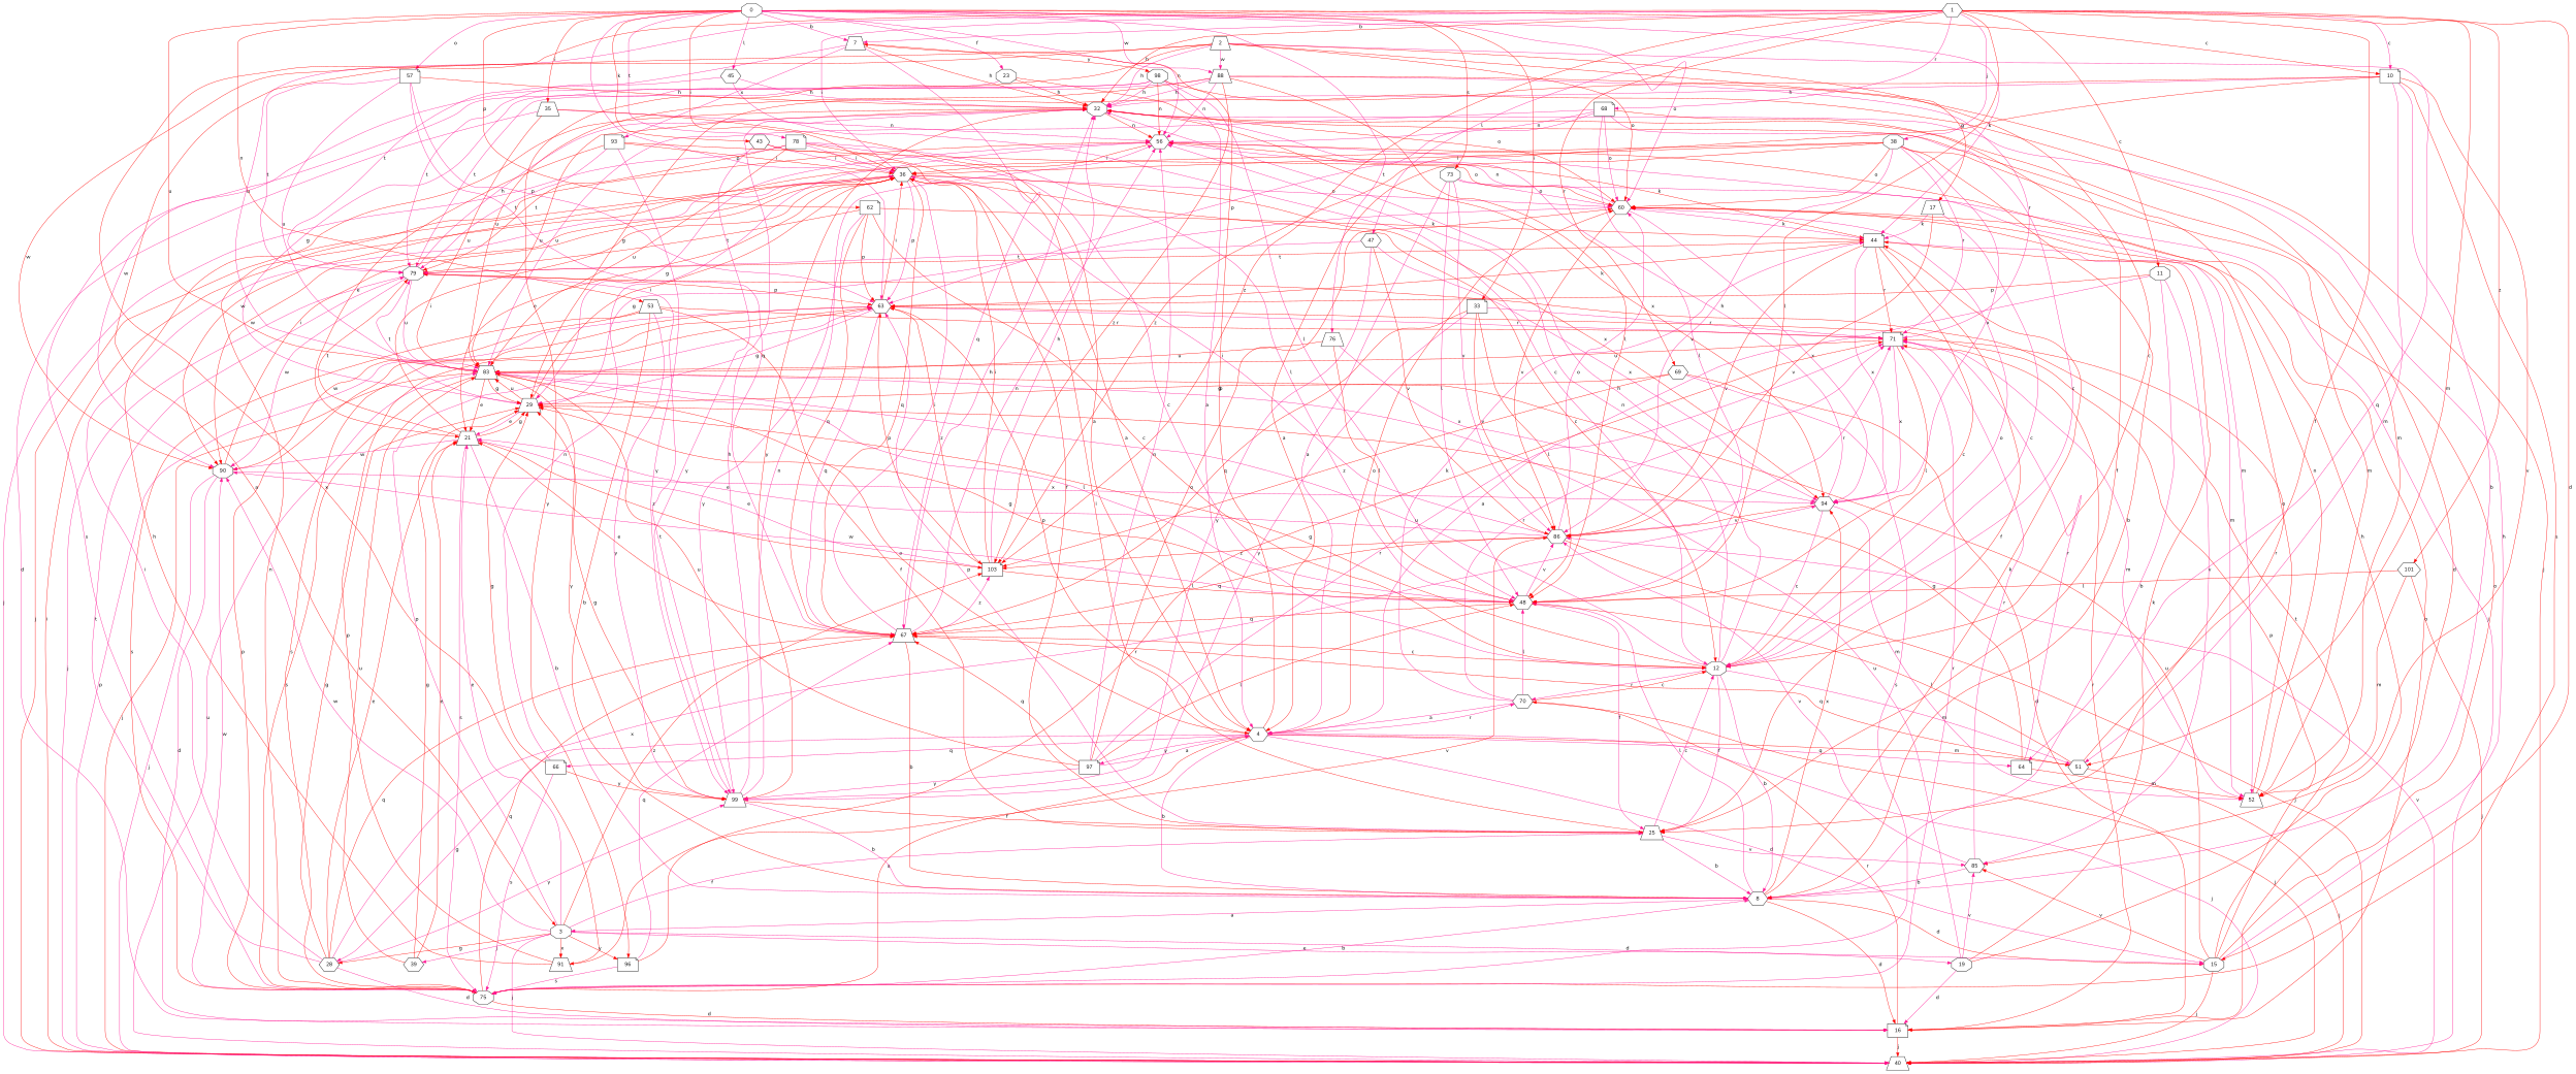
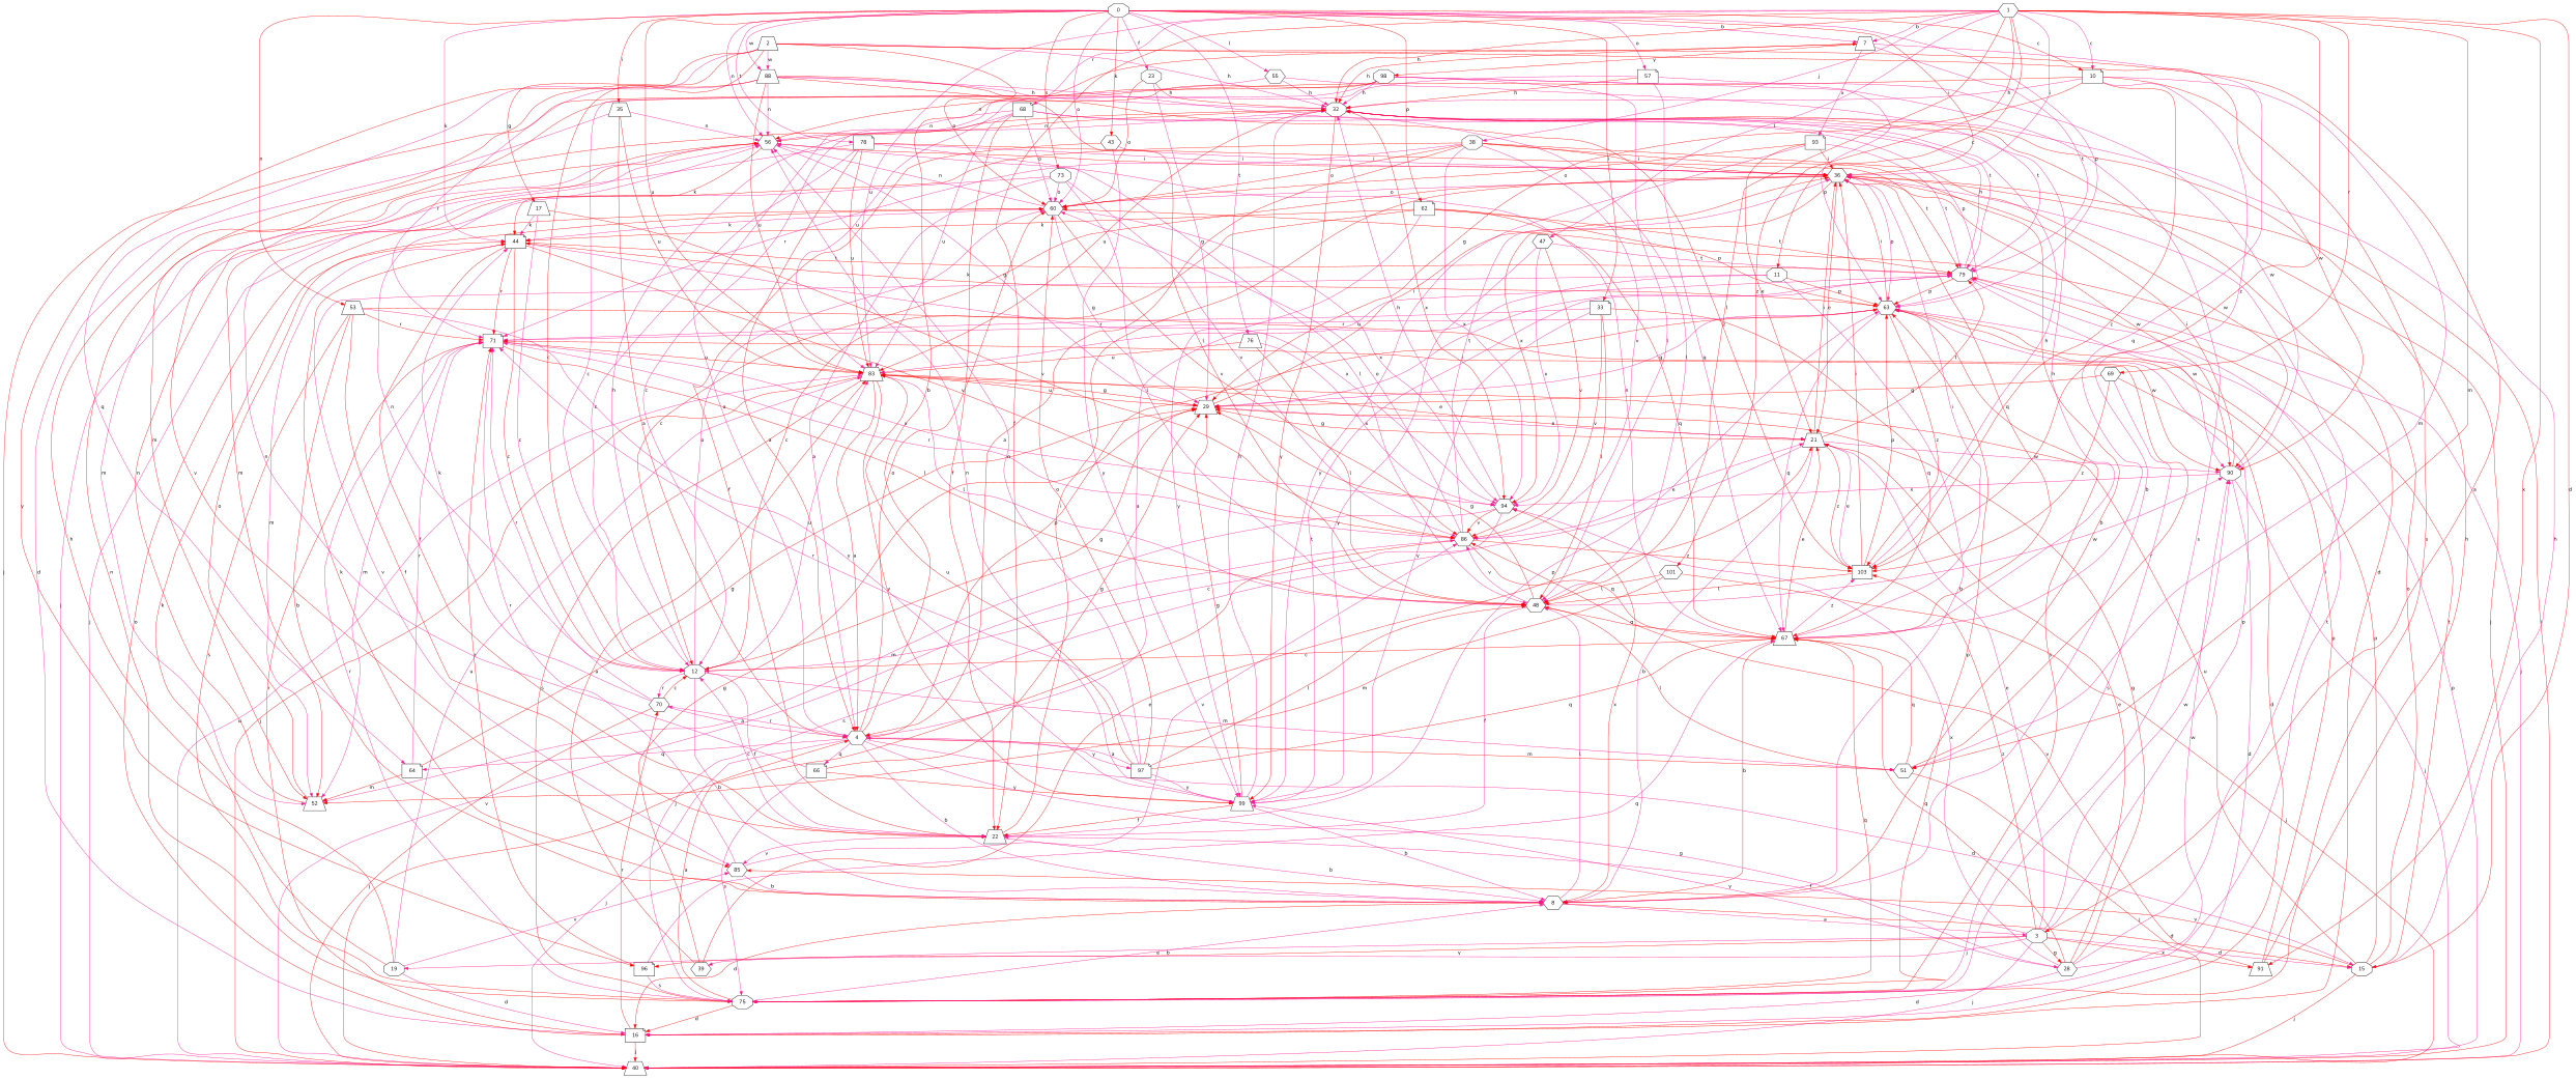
  strict digraph {
    fontname=Nunito
    node [fontname=Nunito shape=hexagon]
    edge [color=deeppink fontname=Nunito]
    0 [shape=octagon]
    7 [shape=trapezium]
    10 [shape=note]
    23 [shape=octagon]
    33 [shape=note]
    35 [shape=trapezium]
    36
    43
    44 [shape=note]
-   45
+   45 [label=55]
    53 [shape=trapezium]
    56
    57 [shape=note]
    60
    62 [shape=note]
    63
    73 [shape=octagon]
    76 [shape=trapezium]
    78 [shape=note]
    83 [shape=trapezium]
    88 [shape=trapezium]
    32 [shape=octagon]
    67 [shape=trapezium]
    79 [shape=octagon]
    93 [shape=note]
    98 [shape=octagon]
    51
    103 [shape=note]
    8
    29 [shape=trapezium]
    75 [shape=octagon]
    85
    48
    71 [shape=note]
    86
    99 [shape=trapezium]
    4
    16 [shape=note]
    12 [shape=octagon]
    90 [shape=octagon]
    21 [shape=trapezium]
    40 [shape=trapezium]
    94
-   25 [shape=trapezium]
+   25 [shape=trapezium label=22]
    52 [shape=trapezium]
    1
    11 [shape=octagon]
    15 [shape=octagon]
    38 [shape=octagon]
    47
    68 [shape=note]
    69
    91 [shape=trapezium]
    101
    2 [shape=trapezium]
    3 [shape=octagon]
    n57 [label=17 shape=trapezium]
    64 [shape=note]
    96 [shape=note]
    19 [shape=octagon]
    28
    39
    70
    66 [shape=note]
    97 [shape=note]
    0 -> 7 [label=b]
    0 -> 10 [color=red label=c]
    0 -> 23 [label=f]
    0 -> 33 [color=red label=i]
    0 -> 35 [color=red label=i]
    0 -> 36 [color=red label=i]
    0 -> 43 [color=red label=k]
    0 -> 44 [label=k]
    0 -> 45 [label=l]
    0 -> 53 [color=red label=n]
    0 -> 56 [label=n]
    0 -> 57 [label=o]
    0 -> 60 [label=o]
    0 -> 62 [color=red label=p]
    0 -> 63 [label=p]
    0 -> 73 [color=red label=s]
    0 -> 76 [label=t]
    0 -> 78 [label=t]
    0 -> 83 [color=red label=u]
    0 -> 88 [label=w]
    7 -> 32 [color=red label=h]
    7 -> 67 [label=q]
    7 -> 79 [label=t]
    7 -> 93 [label=x]
    7 -> 98 [color=red label=y]
    10 -> 32 [label=h]
    10 -> 51 [label=m]
    10 -> 103 [color=red label=z]
    10 -> 8 [label=b]
    10 -> 29 [color=red label=g]
    10 -> 75 [color=red label=s]
    10 -> 85 [color=red label=v]
    23 -> 60 [color=red label=o]
    23 -> 32 [color=red label=h]
    23 -> 29 [label=g]
    33 -> 67 [color=red label=q]
    33 -> 48 [color=red label=l]
    33 -> 71 [label=r]
    33 -> 86 [color=red label=v]
    33 -> 99 [label=y]
    35 -> 56 [label=n]
    35 -> 83 [color=red label=u]
    35 -> 4 [color=red label=a]
    35 -> 16 [label=d]
    36 -> 60 [label=o]
    36 -> 63 [label=p]
    36 -> 67 [color=red label=q]
    36 -> 12 [color=red label=c]
    36 -> 90 [color=red label=w]
    36 -> 21 [color=red label=e]
    36 -> 40 [color=red label=j]
    36 -> 94 [color=red label=x]
    43 -> 36 [label=i]
    43 -> 99 [label=y]
    43 -> 25 [color=red label=f]
    44 -> 79 [color=red label=t]
    44 -> 71 [color=red label=r]
    44 -> 86 [color=red label=v]
    44 -> 12 [color=red label=c]
    44 -> 94 [label=x]
    44 -> 25 [color=red label=f]
    44 -> 52 [label=m]
    45 -> 32 [label=h]
    45 -> 79 [label=t]
    45 -> 12 [label=c]
    53 -> 8 [color=red label=b]
    53 -> 75 [color=red label=s]
    53 -> 71 [color=red label=r]
    53 -> 99 [label=y]
    53 -> 90 [color=red label=w]
    53 -> 25 [color=red label=f]
    56 -> 36 [color=red label=i]
    56 -> 44 [color=red label=k]
    56 -> 29 [label=g]
    56 -> 52 [label=m]
    57 -> 63 [label=p]
    57 -> 83 [label=u]
    57 -> 32 [color=red label=h]
    57 -> 67 [label=q]
-   57 -> 79 [label=t]
    60 -> 44 [label=k]
    60 -> 56 [label=n]
    60 -> 29 [label=g]
    60 -> 86 [color=red label=v]
    60 -> 94 [label=x]
    62 -> 44 [color=red label=k]
    62 -> 63 [color=red label=p]
    62 -> 67 [color=red label=q]
    62 -> 79 [color=red label=t]
    62 -> 99 [label=y]
    62 -> 12 [color=red label=c]
    63 -> 36 [color=red label=i]
    63 -> 44 [color=red label=k]
    63 -> 67 [label=q]
    63 -> 103 [color=red label=z]
    63 -> 29 [label=g]
    63 -> 75 [color=red label=s]
    63 -> 71 [label=r]
    73 -> 60 [label=o]
    73 -> 48 [label=l]
    73 -> 86 [label=v]
    73 -> 4 [label=a]
    73 -> 40 [label=j]
    76 -> 83 [color=red label=u]
    76 -> 48 [color=red label=l]
    76 -> 94 [label=x]
    78 -> 36 [label=i]
    78 -> 83 [color=red label=u]
    78 -> 79 [color=red label=t]
    78 -> 48 [label=l]
    78 -> 4 [color=red label=a]
    78 -> 12 [label=c]
    78 -> 40 [label=j]
    83 -> 29 [color=red label=g]
    83 -> 75 [color=red label=s]
    83 -> 48 [label=l]
    83 -> 99 [color=red label=y]
    83 -> 4 [color=red label=a]
    83 -> 21 [color=red label=e]
    83 -> 40 [color=red label=j]
    88 -> 56 [label=n]
    88 -> 83 [color=red label=u]
    88 -> 32 [label=h]
    88 -> 79 [label=t]
    88 -> 103 [color=red label=z]
    88 -> 48 [color=red label=l]
    88 -> 71 [label=r]
    88 -> 40 [color=red label=j]
    32 -> 56 [color=red label=n]
    32 -> 83 [color=red label=u]
    32 -> 99 [color=red label=y]
    32 -> 16 [color=red label=d]
    32 -> 94 [color=red label=x]
    67 -> 36 [label=i]
    67 -> 56 [label=n]
    67 -> 32 [label=h]
    67 -> 103 [label=z]
    67 -> 8 [color=red label=b]
    67 -> 12 [color=red label=c]
    67 -> 21 [color=red label=e]
    79 -> 63 [color=red label=p]
    79 -> 83 [label=u]
    79 -> 32 [label=h]
    79 -> 90 [label=w]
    79 -> 40 [label=j]
    93 -> 36 [color=red label=i]
    93 -> 60 [color=red label=o]
    93 -> 79 [label=t]
    93 -> 99 [label=y]
    93 -> 21 [color=red label=e]
    98 -> 56 [color=red label=n]
    98 -> 32 [label=h]
    98 -> 75 [label=s]
    98 -> 48 [label=l]
    98 -> 4 [label=a]
    98 -> 90 [label=w]
    98 -> 52 [color=red label=m]
    51 -> 67 [color=red label=q]
    51 -> 48 [color=red label=l]
    51 -> 71 [color=red label=r]
    51 -> 40 [color=red label=j]
    103 -> 36 [color=red label=i]
    103 -> 63 [color=red label=p]
    103 -> 32 [label=h]
    103 -> 48 [color=red label=l]
    103 -> 21 [label=e]
    8 -> 44 [color=red label=k]
    8 -> 48 [label=l]
    8 -> 16 [color=red label=d]
    8 -> 94 [color=red label=x]
    8 -> 15 [color=red label=d]
    8 -> 3 [label=a]
    29 -> 36 [color=red label=i]
    29 -> 83 [color=red label=u]
    29 -> 79 [label=t]
    29 -> 21 [label=e]
    75 -> 56 [color=red label=n]
    75 -> 63 [color=red label=p]
    75 -> 67 [color=red label=q]
    75 -> 8 [label=b]
    75 -> 71 [label=r]
    75 -> 4 [color=red label=a]
    75 -> 16 [color=red label=d]
    75 -> 90 [label=w]
    85 -> 8 [label=b]
    85 -> 71 [label=r]
    85 -> 86 [label=v]
    48 -> 67 [color=red label=q]
    48 -> 29 [color=red label=g]
    48 -> 86 [label=v]
    48 -> 90 [label=w]
    48 -> 25 [label=f]
    71 -> 83 [color=red label=u]
    71 -> 48 [color=red label=l]
    71 -> 94 [label=x]
    71 -> 52 [label=m]
    86 -> 36 [label=i]
    86 -> 60 [label=o]
    86 -> 67 [color=red label=q]
    86 -> 103 [color=red label=z]
    86 -> 71 [label=r]
    86 -> 21 [label=e]
    86 -> 40 [color=red label=j]
    99 -> 56 [label=n]
    99 -> 32 [label=h]
    99 -> 79 [label=t]
    99 -> 8 [label=b]
    99 -> 29 [color=red label=g]
    99 -> 25 [color=red label=f]
    4 -> 7 [color=red label=b]
    4 -> 60 [color=red label=o]
    4 -> 63 [color=red label=p]
    4 -> 51 [color=red label=m]
    4 -> 8 [label=b]
    4 -> 40 [label=j]
    4 -> 15 [label=d]
    4 -> 64 [label=q]
    4 -> 28 [label=g]
    4 -> 70 [label=r]
    4 -> 66 [label=q]
    4 -> 97 [label=y]
    16 -> 60 [color=red label=o]
    16 -> 71 [color=red label=r]
    16 -> 40 [color=red label=j]
    16 -> 70 [color=red label=r]
    12 -> 56 [label=n]
    12 -> 60 [label=o]
    12 -> 83 [label=u]
    12 -> 32 [label=h]
    12 -> 51 [label=m]
    12 -> 8 [label=b]
    12 -> 29 [color=red label=g]
    12 -> 25 [label=f]
    12 -> 70 [label=r]
    90 -> 36 [color=red label=i]
    90 -> 16 [label=d]
    90 -> 40 [label=j]
    90 -> 94 [label=x]
    21 -> 36 [color=red label=i]
    21 -> 79 [color=red label=t]
    21 -> 103 [color=red label=z]
    21 -> 8 [label=b]
    21 -> 29 [color=red label=g]
    21 -> 75 [label=s]
    21 -> 90 [label=w]
    40 -> 36 [color=red label=i]
    40 -> 63 [label=p]
    40 -> 83 [label=u]
    40 -> 86 [label=v]
    94 -> 32 [label=h]
    94 -> 86 [color=red label=v]
    94 -> 12 [label=c]
    94 -> 52 [label=m]
    25 -> 36 [color=red label=i]
    25 -> 63 [label=p]
    25 -> 8 [label=b]
    25 -> 85 [label=v]
    25 -> 12 [label=c]
    52 -> 56 [color=red label=n]
    52 -> 60 [color=red label=o]
    1 -> 7 [label=b]
    1 -> 10 [label=c]
    1 -> 36 [label=i]
    1 -> 83 [label=u]
    1 -> 32 [color=red label=h]
    1 -> 51 [color=red label=m]
    1 -> 103 [color=red label=z]
    1 -> 48 [color=red label=l]
    1 -> 25 [color=red label=f]
    1 -> 11 [color=red label=c]
    1 -> 15 [color=red label=d]
    1 -> 38 [label=j]
    1 -> 47 [label=l]
    1 -> 68 [label=r]
    1 -> 69 [color=red label=r]
    1 -> 91 [color=red label=x]
    1 -> 101 [color=red label=z]
    11 -> 63 [color=red label=p]
    11 -> 8 [label=b]
    11 -> 85 [label=v]
    11 -> 4 [label=a]
    15 -> 60 [color=red label=o]
    15 -> 63 [color=red label=p]
    15 -> 83 [color=red label=u]
    15 -> 32 [label=h]
    15 -> 79 [color=red label=t]
    15 -> 85 [color=red label=v]
    15 -> 40 [color=red label=j]
    38 -> 36 [color=red label=i]
    38 -> 60 [color=red label=o]
    38 -> 8 [color=red label=b]
    38 -> 71 [label=r]
    38 -> 86 [label=v]
    38 -> 4 [color=red label=a]
    38 -> 90 [color=red label=w]
    38 -> 94 [label=x]
    38 -> 52 [color=red label=m]
    47 -> 79 [label=t]
    47 -> 86 [color=red label=v]
    47 -> 99 [label=y]
    47 -> 94 [label=x]
    68 -> 56 [label=n]
    68 -> 60 [label=o]
    68 -> 63 [label=p]
    68 -> 83 [label=u]
    68 -> 48 [label=l]
    68 -> 12 [label=c]
    68 -> 25 [color=red label=f]
    69 -> 103 [color=red label=z]
    69 -> 29 [color=red label=g]
    69 -> 75 [label=s]
    69 -> 16 [color=red label=d]
    91 -> 63 [color=red label=p]
    91 -> 32 [color=red label=h]
    91 -> 86 [color=red label=v]
    101 -> 48 [color=red label=l]
    101 -> 40 [color=red label=j]
    101 -> 52 [color=red label=m]
    2 -> 60 [color=red label=o]
    2 -> 88 [label=w]
    2 -> 32 [label=h]
    2 -> 12 [color=red label=c]
    2 -> 90 [color=red label=w]
    2 -> 3 [color=red label=a]
    2 -> n57 [color=red label=g]
    2 -> 64 [label=q]
    2 -> 96 [color=red label=y]
    3 -> 63 [label=p]
    3 -> 103 [color=red label=z]
    3 -> 90 [label=w]
    3 -> 21 [label=e]
    3 -> 40 [label=j]
    3 -> 25 [label=f]
    3 -> 15 [label=d]
    3 -> 91 [color=red label=x]
    3 -> 96 [color=red label=y]
    3 -> 19 [label=e]
    3 -> 28 [color=red label=g]
    3 -> 39 [label=j]
    n57 -> 44 [label=k]
    n57 -> 86 [color=red label=v]
    n57 -> 12 [label=c]
    64 -> 29 [color=red label=g]
    64 -> 71 [label=r]
    64 -> 52 [color=red label=m]
    96 -> 67 [label=q]
    96 -> 75 [label=s]
    96 -> 71 [color=red label=r]
    19 -> 44 [color=red label=k]
    19 -> 83 [label=u]
    19 -> 32 [color=red label=h]
    19 -> 85 [label=v]
    19 -> 16 [label=d]
    28 -> 36 [label=i]
    28 -> 67 [color=red label=q]
    28 -> 79 [label=t]
    28 -> 29 [color=red label=g]
    28 -> 99 [label=y]
    28 -> 16 [label=d]
    28 -> 21 [color=red label=e]
    28 -> 94 [label=x]
    39 -> 83 [color=red label=u]
    39 -> 29 [color=red label=g]
    39 -> 21 [color=red label=e]
    70 -> 44 [label=k]
-   70 -> 48 [label=l]
    70 -> 71 [label=r]
    70 -> 4 [label=a]
    70 -> 12 [color=red label=c]
    70 -> 40 [color=red label=j]
    66 -> 56 [label=n]
    66 -> 29 [color=red label=g]
    66 -> 75 [label=s]
    66 -> 99 [color=red label=y]
    97 -> 56 [label=n]
    97 -> 60 [color=red label=o]
    97 -> 83 [color=red label=u]
    97 -> 67 [color=red label=q]
    97 -> 48 [color=red label=l]
    97 -> 71 [label=r]
    97 -> 99 [label=y]
    97 -> 4 [label=a]
  }
